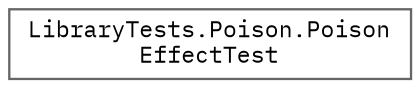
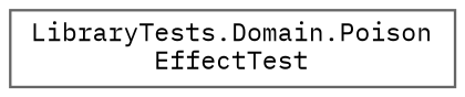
  digraph {
    rankdir=LR
    fontname="IBM Plex Mono"
-   n1 [color=grey40 fillcolor=white fontname="IBM Plex Mono" fontsize=10 height=0.2 label="LibraryTests.Poison.Poison\lEffectTest" shape=box style=filled width=0.4]
+   n1 [color=grey40 fillcolor=white fontname="IBM Plex Mono" fontsize=10 height=0.2 label="LibraryTests.Domain.Poison\lEffectTest" shape=box style=filled width=0.4]
  }
